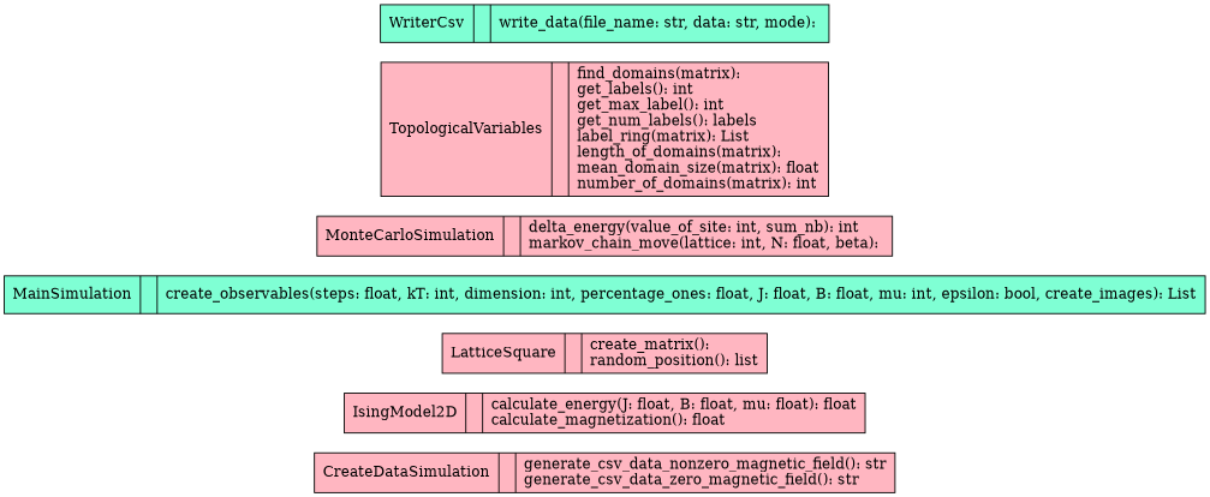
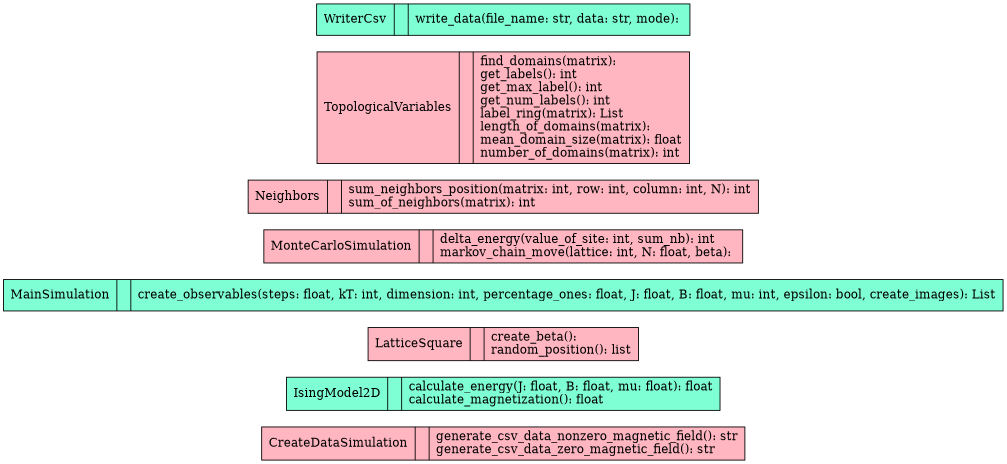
  digraph {
    rankdir=LR
    node [color=black fontcolor=black shape=record style="solid,filled" fillcolor=lightpink]
    n1 [label="{CreateDataSimulation|\l|generate_csv_data_nonzero_magnetic_field(): str\lgenerate_csv_data_zero_magnetic_field(): str\l}"]
-   n2 [label="{IsingModel2D|\l|calculate_energy(J: float, B: float, mu: float): float\lcalculate_magnetization(): float\l}"]
-   n3 [label="{LatticeSquare|\l|create_matrix(): \lrandom_position(): list\l}"]
+   n2 [label="{IsingModel2D|\l|calculate_energy(J: float, B: float, mu: float): float\lcalculate_magnetization(): float\l}" fillcolor=aquamarine]
+   n3 [label="{LatticeSquare|\l|create_beta(): \lrandom_position(): list\l}"]
    n4 [label="{MainSimulation|\l|create_observables(steps: float, kT: int, dimension: int, percentage_ones: float, J: float, B: float, mu: int, epsilon: bool, create_images): List\l}" fillcolor=aquamarine]
    n5 [label="{MonteCarloSimulation|\l|delta_energy(value_of_site: int, sum_nb): int\lmarkov_chain_move(lattice: int, N: float, beta): \l}"]
-   n7 [label="{TopologicalVariables|\l|find_domains(matrix): \lget_labels(): int\lget_max_label(): int\lget_num_labels(): labels\llabel_ring(matrix): List\llength_of_domains(matrix): \lmean_domain_size(matrix): float\lnumber_of_domains(matrix): int\l}"]
+   n6 [label="{Neighbors|\l|sum_neighbors_position(matrix: int, row: int, column: int, N): int\lsum_of_neighbors(matrix): int\l}"]
+   n7 [label="{TopologicalVariables|\l|find_domains(matrix): \lget_labels(): int\lget_max_label(): int\lget_num_labels(): int\llabel_ring(matrix): List\llength_of_domains(matrix): \lmean_domain_size(matrix): float\lnumber_of_domains(matrix): int\l}"]
    n8 [label="{WriterCsv|\l|write_data(file_name: str, data: str, mode): \l}" fillcolor=aquamarine]
  }
